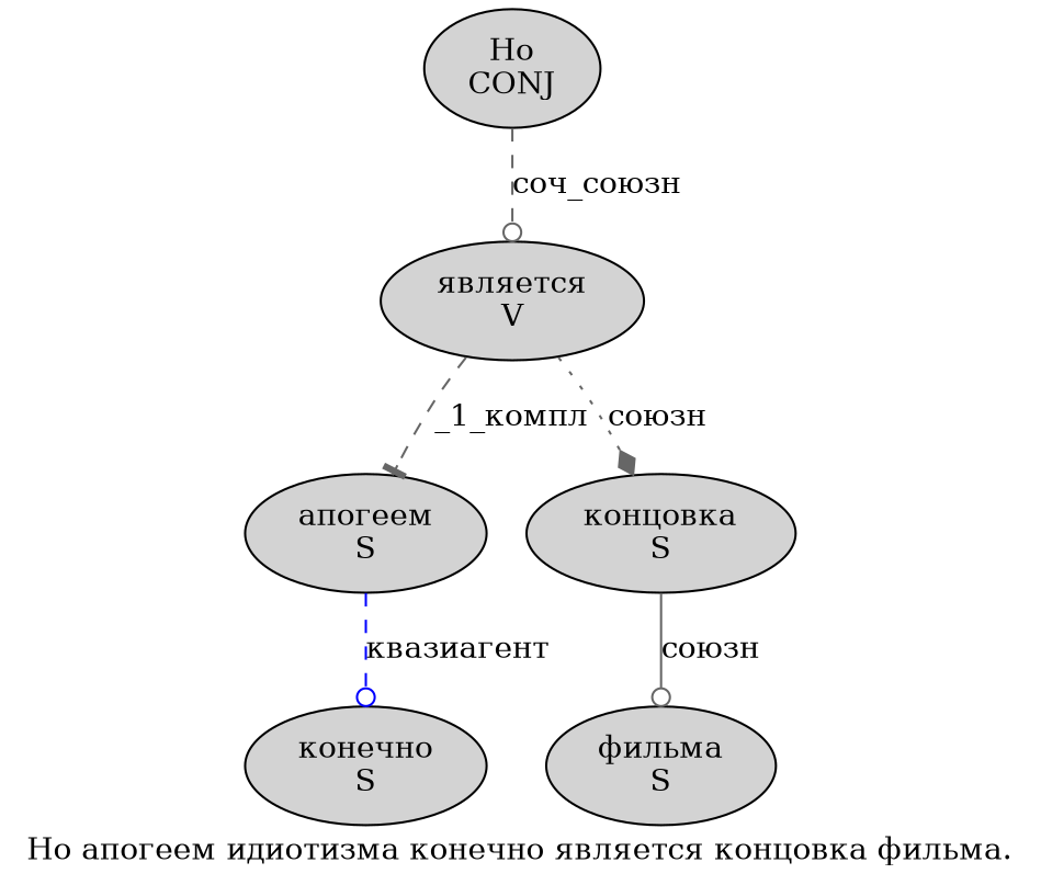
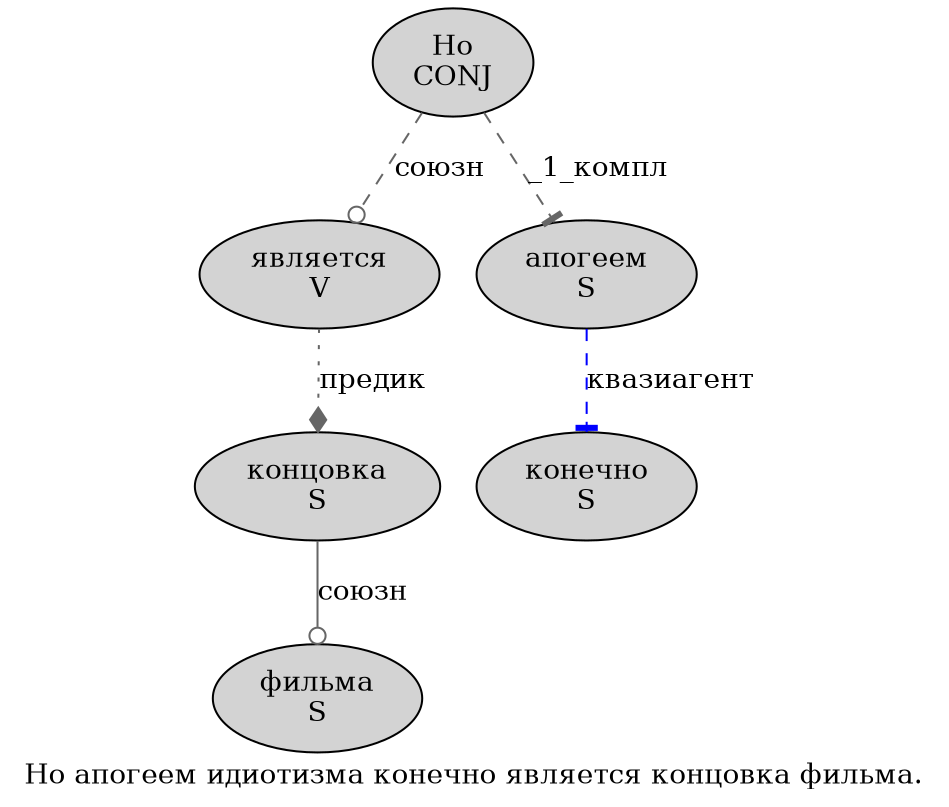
  digraph {
    label="Но апогеем идиотизма конечно является концовка фильма."
    node [fillcolor=lightgray penwidth=1 shape=ellipse style=filled]
    edge [arrowhead=odot color=gray40 style=dashed]
    n1 [label="Но\nCONJ"]
    n2 [label="является\nV"]
    n3 [label="апогеем\nS"]
    n4 [label="концовка\nS"]
    n5 [label="конечно\nS"]
    n6 [label="фильма\nS"]
-   n1 -> n2 [label="соч_союзн"]
-   n2 -> n3 [arrowhead=tee label="_1_компл"]
-   n2 -> n4 [arrowhead=diamond label="союзн" style=dotted]
-   n3 -> n5 [color=blue label="квазиагент"]
+   n1 -> n2 [label="союзн"]
+   n1 -> n3 [arrowhead=tee label="_1_компл"]
+   n2 -> n4 [arrowhead=diamond label="предик" style=dotted]
+   n3 -> n5 [arrowhead=tee color=blue label="квазиагент"]
    n4 -> n6 [label="союзн" style=solid]
  }
